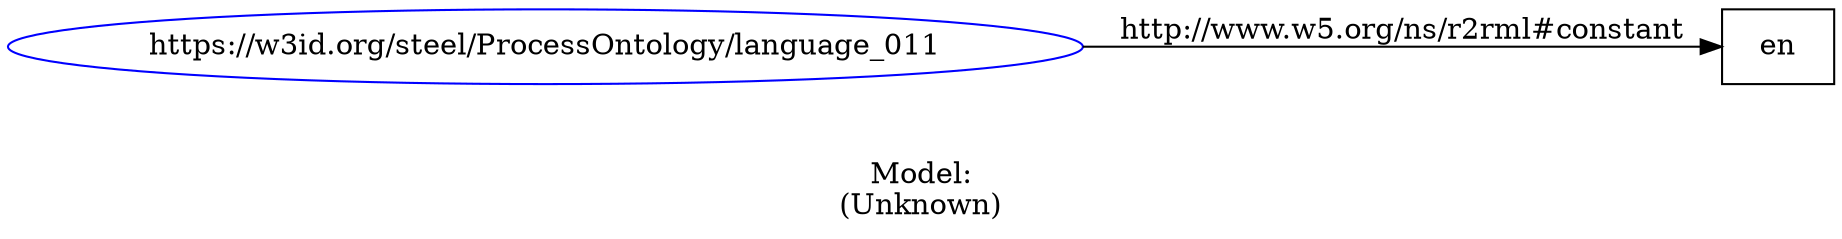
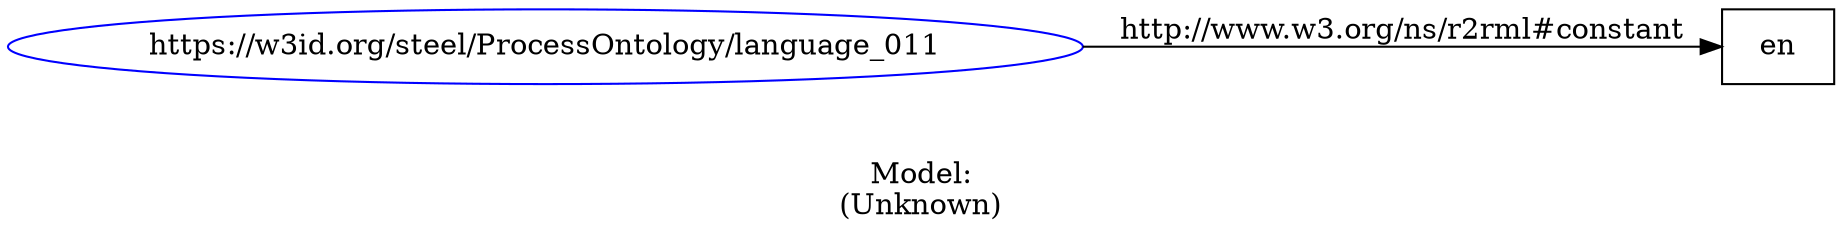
  digraph {
    label="\n\nModel:\n(Unknown)"
    rankdir=LR
    n1 [color=blue label="https://w3id.org/steel/ProcessOntology/language_011" shape=ellipse]
    n2 [label=en shape=record]
-   n1 -> n2 [label="http://www.w5.org/ns/r2rml#constant"]
+   n1 -> n2 [label="http://www.w3.org/ns/r2rml#constant"]
  }
